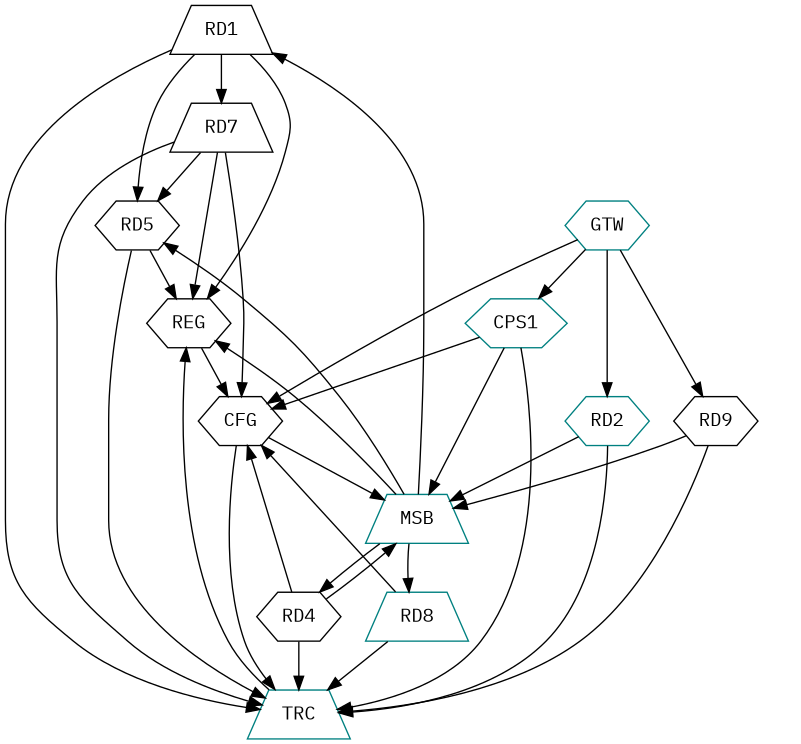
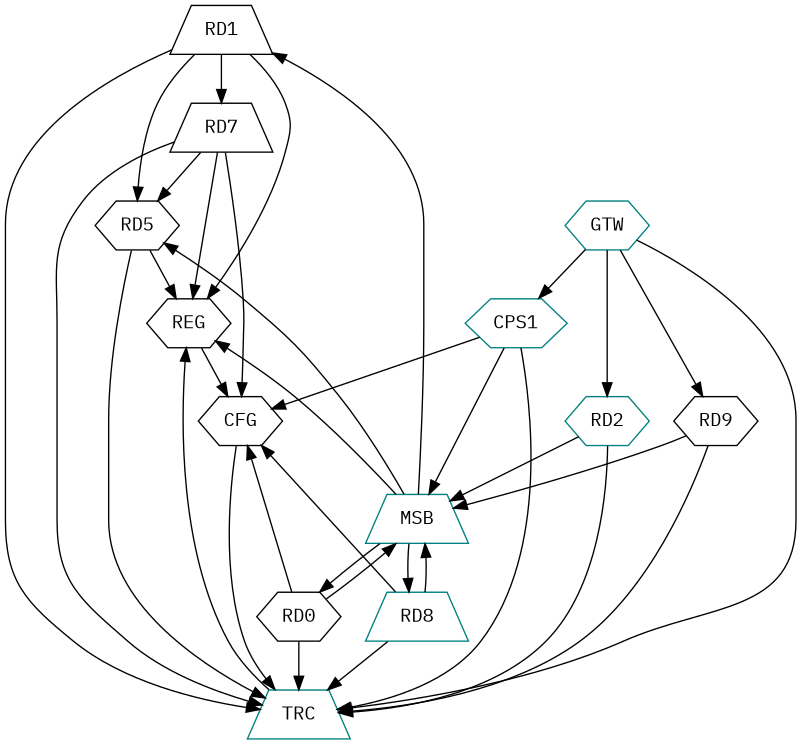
  strict digraph {
    fontname="IBM Plex Mono"
    node [color=black fontname="IBM Plex Mono" shape=hexagon]
    edge [fontname="IBM Plex Mono"]
    n1 [label=RD1 shape=trapezium]
    n2 [label=RD5]
    n3 [label=RD7 shape=trapezium]
    n4 [label=REG]
    n5 [color=teal label=TRC shape=trapezium]
    n6 [label=CFG]
    n7 [color=teal label=RD2]
    n8 [color=teal label=MSB shape=trapezium]
    n9 [color=teal label=RD8 shape=trapezium]
-   n10 [label=RD4]
+   n10 [label=RD0]
    n11 [label=RD9]
    n12 [color=teal label=CPS1]
    n13 [color=teal label=GTW]
    n1 -> n2
    n1 -> n3
    n1 -> n4
    n1 -> n5
    n2 -> n4
    n2 -> n5
    n3 -> n2
    n3 -> n4
    n3 -> n5
    n3 -> n6
    n4 -> n6
    n5 -> n4
    n6 -> n5
    n7 -> n5
    n7 -> n8
    n8 -> n1
    n8 -> n2
    n8 -> n4
    n8 -> n9
    n8 -> n10
    n9 -> n5
    n9 -> n6
-   n6 -> n8
+   n9 -> n8
    n10 -> n5
    n10 -> n6
    n10 -> n8
    n11 -> n5
    n11 -> n8
    n12 -> n5
    n12 -> n6
    n12 -> n8
-   n13 -> n6
+   n13 -> n5
    n13 -> n7
    n13 -> n11
    n13 -> n12
  }
